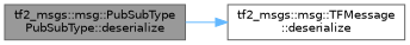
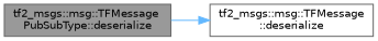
  digraph {
    rankdir=LR
    node [fontname=Helvetica fontsize=10 shape=box style=filled]
-   n1 [color=gray40 fillcolor=grey60 fontcolor=black height=0.2 label="tf2_msgs::msg::PubSubType\lPubSubType::deserialize" width=0.4]
+   n1 [color=gray40 fillcolor=grey60 fontcolor=black height=0.2 label="tf2_msgs::msg::TFMessage\lPubSubType::deserialize" width=0.4]
    n2 [color=grey40 fillcolor=white height=0.2 label="tf2_msgs::msg::TFMessage\l::deserialize" width=0.4]
    n1 -> n2 [color=steelblue1 fontname=Helvetica fontsize=10 labelfontname=Helvetica labelfontsize=10 style=solid]
  }
